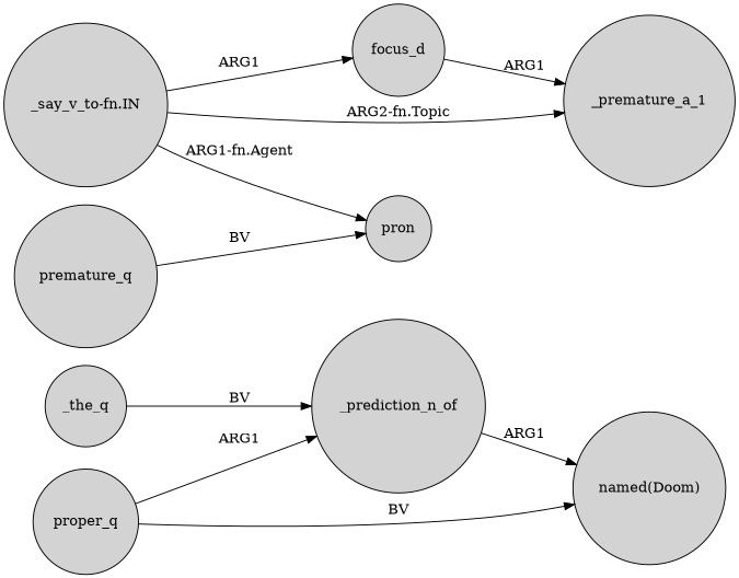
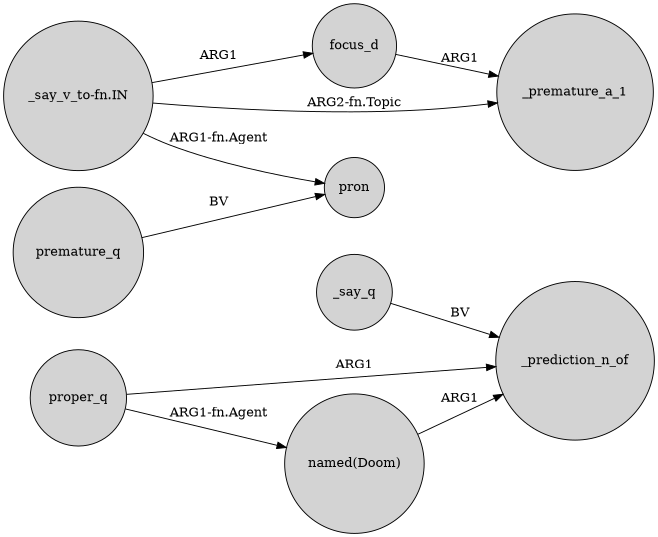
  digraph {
    rankdir=LR
    node [shape=circle style=filled]
-   _the_q
+   _the_q [label=_say_q]
    _prediction_n_of
    "named(Doom)"
    proper_q
    "_say_v_to-fn.IN"
    _premature_a_1
    pron
    focus_d
    n9 [label=premature_q]
    _the_q -> _prediction_n_of [label=BV]
-   _prediction_n_of -> "named(Doom)" [label=ARG1]
+   "named(Doom)" -> _prediction_n_of [label=ARG1]
    proper_q -> _prediction_n_of [label=ARG1]
-   proper_q -> "named(Doom)" [label=BV]
+   proper_q -> "named(Doom)" [label="ARG1-fn.Agent"]
    "_say_v_to-fn.IN" -> _premature_a_1 [label="ARG2-fn.Topic"]
    "_say_v_to-fn.IN" -> pron [label="ARG1-fn.Agent"]
    "_say_v_to-fn.IN" -> focus_d [label=ARG1]
    focus_d -> _premature_a_1 [label=ARG1]
    n9 -> pron [label=BV]
  }
